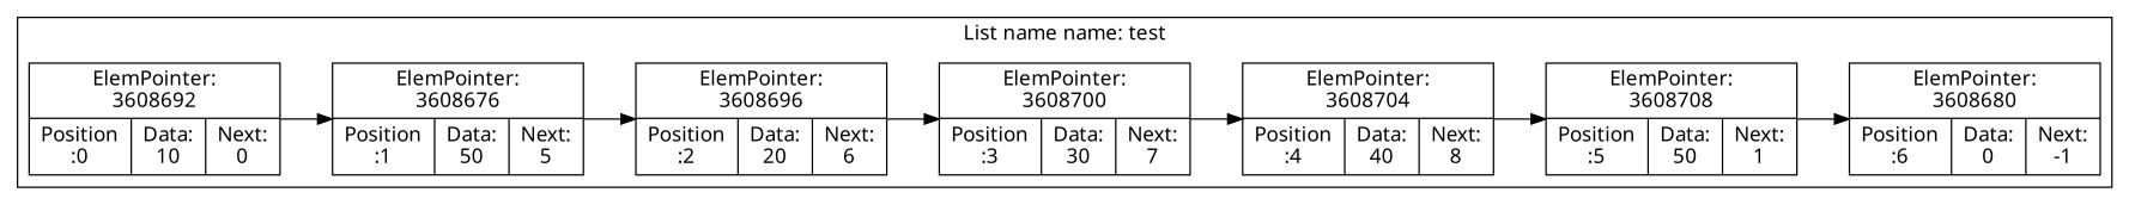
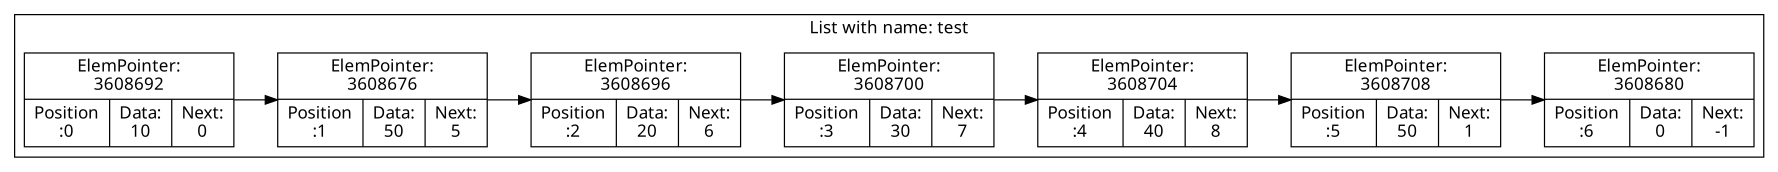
  digraph {
    rankdir=LR
    fontname="Noto Sans"
    node [shape=record fontname="Noto Sans"]
    edge [fontname="Noto Sans"]
    n1 [label="ElemPointer:\n3608692 | {Position\n:0 | Data:\n10 | Next:\n0}"]
    n2 [label="ElemPointer:\n3608676 | {Position\n:1 | Data:\n50 | Next:\n5}"]
    n3 [label="ElemPointer:\n3608696 | {Position\n:2 | Data:\n20 | Next:\n6}"]
    n4 [label="ElemPointer:\n3608700 | {Position\n:3 | Data:\n30 | Next:\n7}"]
    n5 [label="ElemPointer:\n3608704 | {Position\n:4 | Data:\n40 | Next:\n8}"]
    n6 [label="ElemPointer:\n3608708 | {Position\n:5 | Data:\n50 | Next:\n1}"]
    n7 [label="ElemPointer:\n3608680 | {Position\n:6 | Data:\n0 | Next:\n-1}"]
    subgraph cluster_1 {
-     label="List name name: test"
+     label="List with name: test"
      n1
      n2
      n3
      n4
      n5
      n6
      n7
    }
    n1 -> n2
    n2 -> n3
    n3 -> n4
    n4 -> n5
    n5 -> n6
    n6 -> n7
  }
